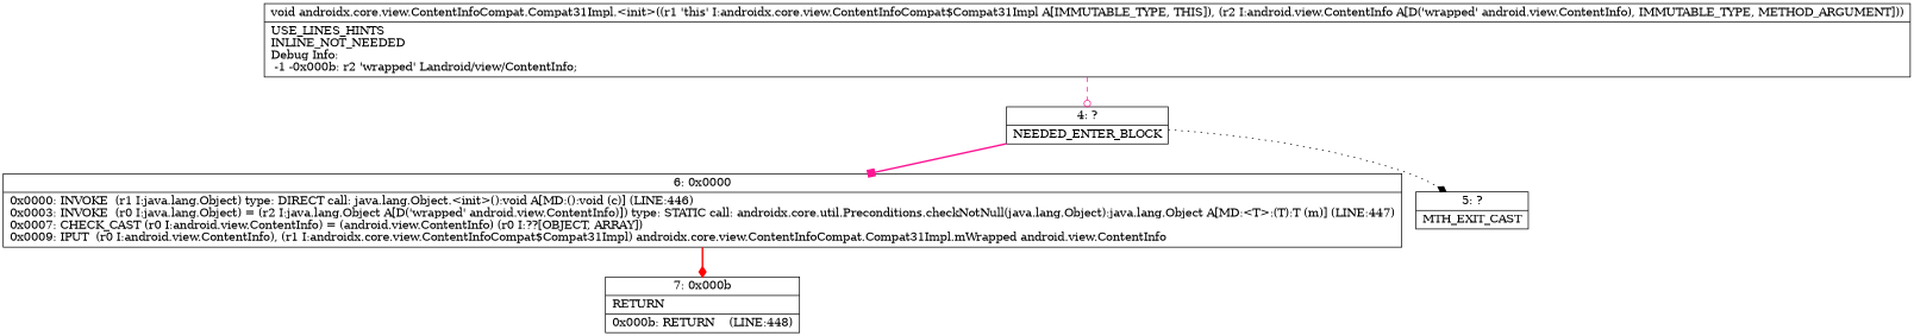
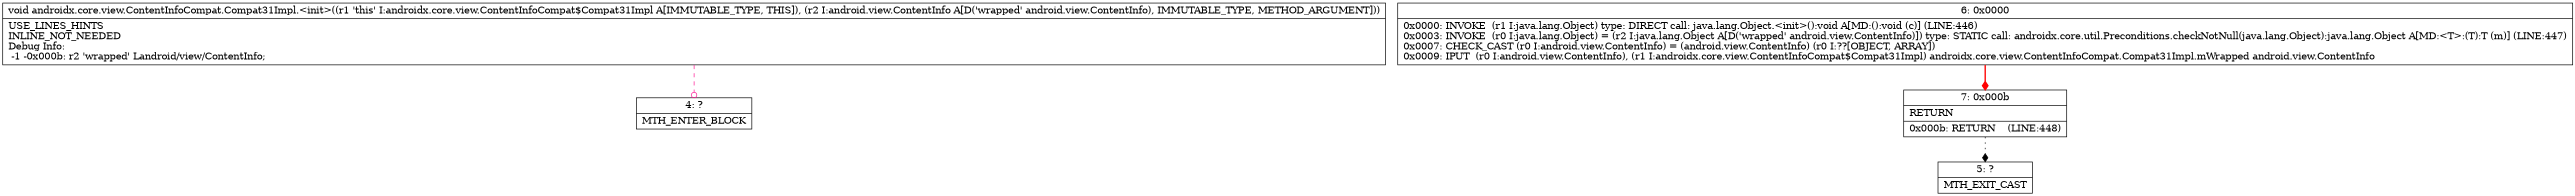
  digraph {
    node [shape=record]
    edge [arrowhead=diamond color=deeppink style=bold]
-   n1 [label="{4\:\ ?|NEEDED_ENTER_BLOCK\l}"]
+   n1 [label="{4\:\ ?|MTH_ENTER_BLOCK\l}"]
    n2 [label="{6\:\ 0x0000|0x0000: INVOKE  (r1 I:java.lang.Object) type: DIRECT call: java.lang.Object.\<init\>():void A[MD:():void (c)] (LINE:446)\l0x0003: INVOKE  (r0 I:java.lang.Object) = (r2 I:java.lang.Object A[D('wrapped' android.view.ContentInfo)]) type: STATIC call: androidx.core.util.Preconditions.checkNotNull(java.lang.Object):java.lang.Object A[MD:\<T\>:(T):T (m)] (LINE:447)\l0x0007: CHECK_CAST (r0 I:android.view.ContentInfo) = (android.view.ContentInfo) (r0 I:??[OBJECT, ARRAY]) \l0x0009: IPUT  (r0 I:android.view.ContentInfo), (r1 I:androidx.core.view.ContentInfoCompat$Compat31Impl) androidx.core.view.ContentInfoCompat.Compat31Impl.mWrapped android.view.ContentInfo \l}"]
    n3 [label="{7\:\ 0x000b|RETURN\l|0x000b: RETURN    (LINE:448)\l}"]
    n4 [label="{5\:\ ?|MTH_EXIT_CAST\l}"]
    n5 [label="{void androidx.core.view.ContentInfoCompat.Compat31Impl.\<init\>((r1 'this' I:androidx.core.view.ContentInfoCompat$Compat31Impl A[IMMUTABLE_TYPE, THIS]), (r2 I:android.view.ContentInfo A[D('wrapped' android.view.ContentInfo), IMMUTABLE_TYPE, METHOD_ARGUMENT]))  | USE_LINES_HINTS\lINLINE_NOT_NEEDED\lDebug Info:\l  \-1 \-0x000b: r2 'wrapped' Landroid\/view\/ContentInfo;\l}"]
-   n1 -> n2 [arrowhead=box]
    n2 -> n3 [color=red]
-   n1 -> n4 [color=black style=dotted]
+   n3 -> n4 [color=black style=dotted]
    n5 -> n1 [arrowhead=odot style=dashed]
  }
